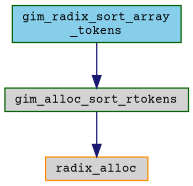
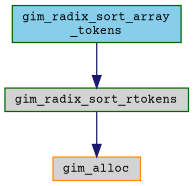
  digraph {
    fontname="Courier Prime"
    rankdir=TB
    node [color=darkgreen fillcolor=lightgrey fontname="Courier Prime" fontsize=10 shape=record style=filled]
    edge [color=midnightblue fontname="Courier Prime" fontsize=10 labelfontname=Helvetica labelfontsize=10 style=solid]
    n1 [fillcolor=skyblue fontcolor=black height=0.2 label="gim_radix_sort_array\l_tokens" width=0.4]
-   n2 [height=0.2 label=gim_alloc_sort_rtokens width=0.4]
-   n3 [color=darkorange height=0.2 label=radix_alloc width=0.4]
+   n2 [height=0.2 label=gim_radix_sort_rtokens width=0.4]
+   n3 [color=darkorange height=0.2 label=gim_alloc width=0.4]
    n1 -> n2
    n2 -> n3
  }
